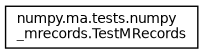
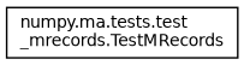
  digraph {
    rankdir=LR
-   n1 [color=black fillcolor=white fontname=Helvetica fontsize=10 height=0.2 label="numpy.ma.tests.numpy\l_mrecords.TestMRecords" shape=record style=filled width=0.4]
+   n1 [color=black fillcolor=white fontname=Helvetica fontsize=10 height=0.2 label="numpy.ma.tests.test\l_mrecords.TestMRecords" shape=record style=filled width=0.4]
  }
